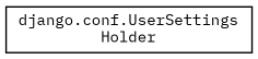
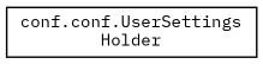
  digraph {
    rankdir=LR
    fontname="IBM Plex Mono"
-   n1 [color=black fillcolor=white fontname="IBM Plex Mono" fontsize=10 height=0.2 label="django.conf.UserSettings\lHolder" shape=record style=filled width=0.4]
+   n1 [color=black fillcolor=white fontname="IBM Plex Mono" fontsize=10 height=0.2 label="conf.conf.UserSettings\lHolder" shape=record style=filled width=0.4]
  }
